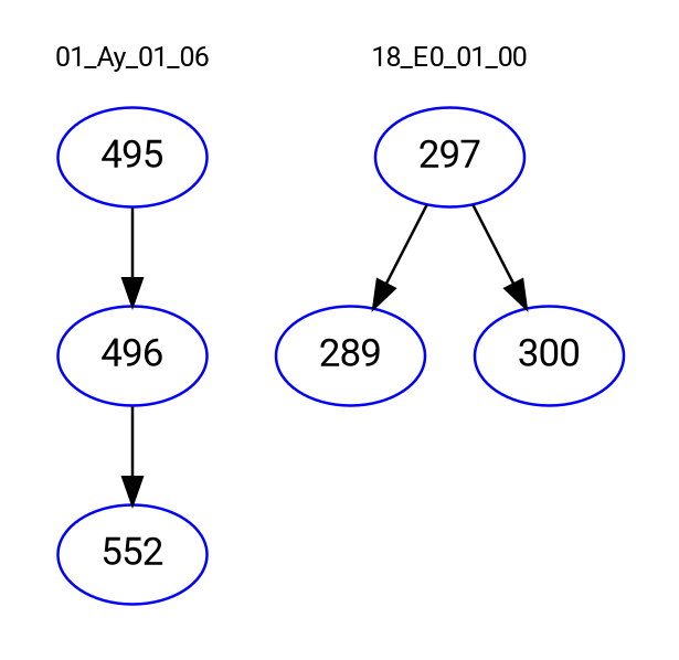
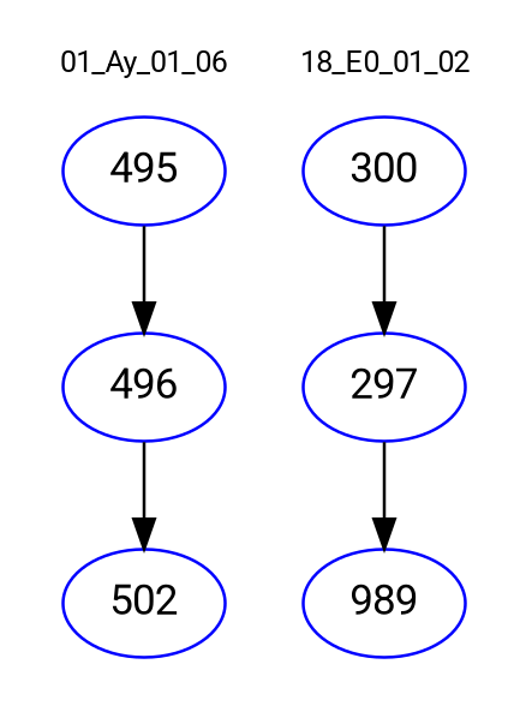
  digraph {
    fontname=Roboto
    node [color=blue fontname=Roboto]
    edge [color=black fontname=Roboto]
    n1 [label=496]
    n2 [label=495]
-   n3 [label=552]
+   n3 [label=502]
    n4 [label=297]
-   n5 [label=289]
+   n5 [label=989]
    n6 [label=300]
    subgraph cluster_1 {
      color=white
      fontsize=10
      label="01_Ay_01_06"
      n1
      n2
      n3
    }
    subgraph cluster_2 {
      color=white
      fontsize=10
-     label="18_E0_01_00"
+     label="18_E0_01_02"
      n4
      n5
      n6
    }
    n1 -> n3
    n2 -> n1
    n4 -> n5
-   n4 -> n6
+   n6 -> n4
  }
